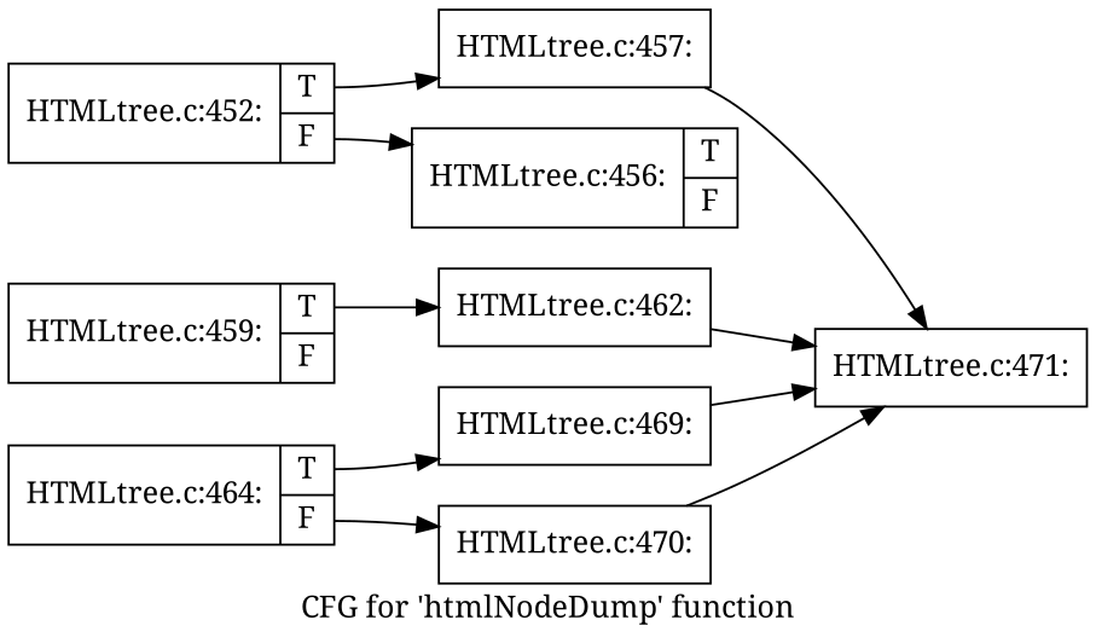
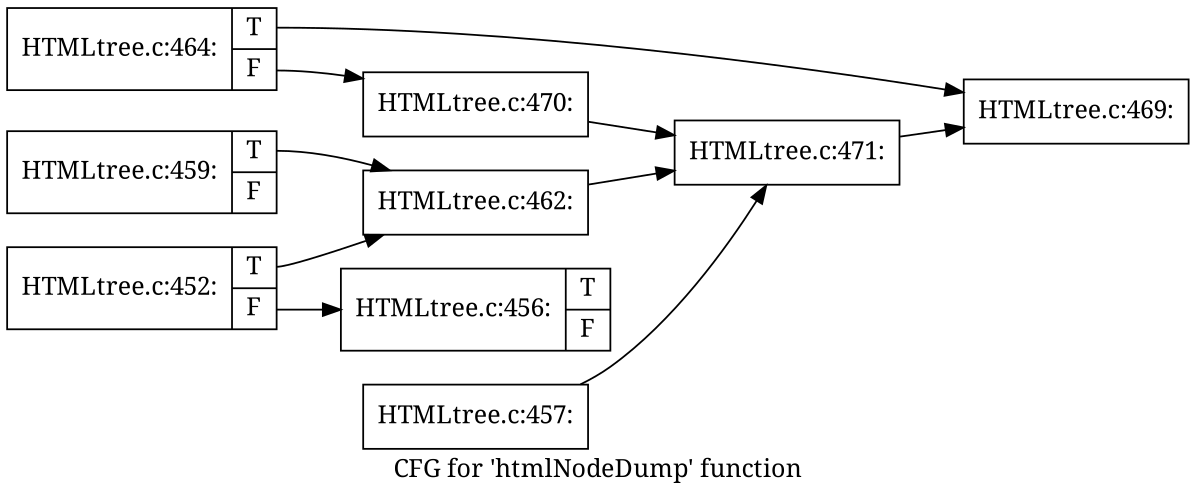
  digraph {
    fontname="Noto Serif"
    label="CFG for 'htmlNodeDump' function"
    rankdir=LR
    node [fontname="Noto Serif" shape=record]
    edge [fontname="Noto Serif"]
    n1 [label="{HTMLtree.c:452:|{<s0>T|<s1>F}}"]
    n2 [label="{HTMLtree.c:457:}"]
    n3 [label="{HTMLtree.c:456:|{<s0>T|<s1>F}}"]
    n4 [label="{HTMLtree.c:471:}"]
    n5 [label="{HTMLtree.c:459:|{<s0>T|<s1>F}}"]
    n6 [label="{HTMLtree.c:462:}"]
    n7 [label="{HTMLtree.c:464:|{<s0>T|<s1>F}}"]
    n8 [label="{HTMLtree.c:469:}"]
    n9 [label="{HTMLtree.c:470:}"]
-   n1 -> n2 [tailport=s0]
+   n1 -> n6 [tailport=s0]
    n1 -> n3 [tailport=s1]
    n2 -> n4
    n5 -> n6 [tailport=s0]
    n6 -> n4
    n7 -> n8 [tailport=s0]
    n7 -> n9 [tailport=s1]
-   n8 -> n4
+   n4 -> n8
    n9 -> n4
  }
